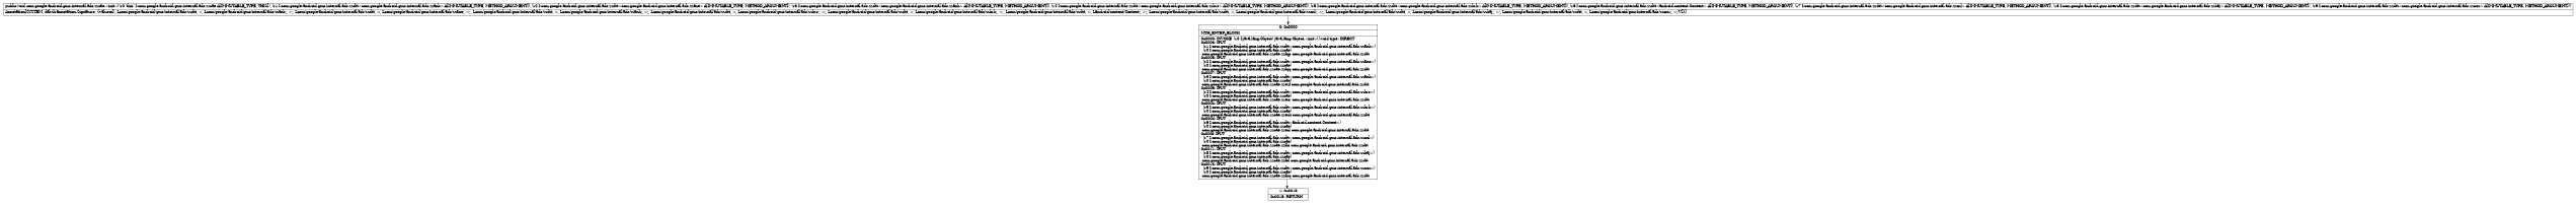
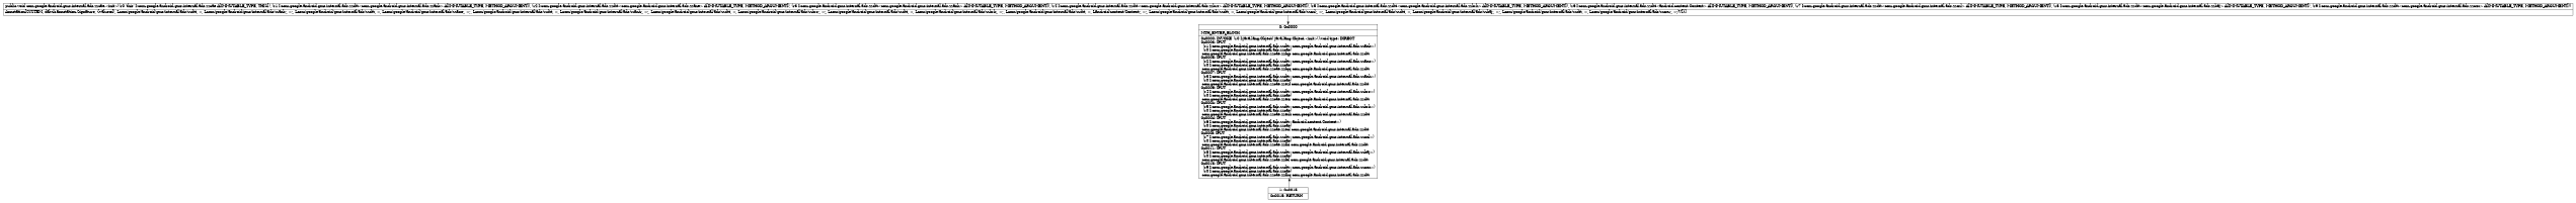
  digraph {
    node [shape=record]
    n1 [label="{0\:\ 0x0000|MTH_ENTER_BLOCK\l|0x0000: INVOKE  (r0 I:java.lang.Object) java.lang.Object.\<init\>():void type: DIRECT \l0x0003: IPUT  \l  (r1 I:com.google.android.gms.internal.ads.zzdtt\<com.google.android.gms.internal.ads.zzanb\>)\l  (r0 I:com.google.android.gms.internal.ads.zzcae)\l com.google.android.gms.internal.ads.zzcae.zzfqp com.google.android.gms.internal.ads.zzdtt \l0x0005: IPUT  \l  (r2 I:com.google.android.gms.internal.ads.zzdtt\<com.google.android.gms.internal.ads.zzane\>)\l  (r0 I:com.google.android.gms.internal.ads.zzcae)\l com.google.android.gms.internal.ads.zzcae.zzfqq com.google.android.gms.internal.ads.zzdtt \l0x0007: IPUT  \l  (r3 I:com.google.android.gms.internal.ads.zzdtt\<com.google.android.gms.internal.ads.zzanh\>)\l  (r0 I:com.google.android.gms.internal.ads.zzcae)\l com.google.android.gms.internal.ads.zzcae.zzezf com.google.android.gms.internal.ads.zzdtt \l0x0009: IPUT  \l  (r4 I:com.google.android.gms.internal.ads.zzdtt\<com.google.android.gms.internal.ads.zzbrs\>)\l  (r0 I:com.google.android.gms.internal.ads.zzcae)\l com.google.android.gms.internal.ads.zzcae.zzexr com.google.android.gms.internal.ads.zzdtt \l0x000b: IPUT  \l  (r5 I:com.google.android.gms.internal.ads.zzdtt\<com.google.android.gms.internal.ads.zzbrh\>)\l  (r0 I:com.google.android.gms.internal.ads.zzcae)\l com.google.android.gms.internal.ads.zzcae.zzexk com.google.android.gms.internal.ads.zzdtt \l0x000d: IPUT  \l  (r6 I:com.google.android.gms.internal.ads.zzdtt\<android.content.Context\>)\l  (r0 I:com.google.android.gms.internal.ads.zzcae)\l com.google.android.gms.internal.ads.zzcae.zzeol com.google.android.gms.internal.ads.zzdtt \l0x000f: IPUT  \l  (r7 I:com.google.android.gms.internal.ads.zzdtt\<com.google.android.gms.internal.ads.zzcxl\>)\l  (r0 I:com.google.android.gms.internal.ads.zzcae)\l com.google.android.gms.internal.ads.zzcae.zzfhi com.google.android.gms.internal.ads.zzdtt \l0x0011: IPUT  \l  (r8 I:com.google.android.gms.internal.ads.zzdtt\<com.google.android.gms.internal.ads.zzbaj\>)\l  (r0 I:com.google.android.gms.internal.ads.zzcae)\l com.google.android.gms.internal.ads.zzcae.zzfel com.google.android.gms.internal.ads.zzdtt \l0x0013: IPUT  \l  (r9 I:com.google.android.gms.internal.ads.zzdtt\<com.google.android.gms.internal.ads.zzcxu\>)\l  (r0 I:com.google.android.gms.internal.ads.zzcae)\l com.google.android.gms.internal.ads.zzcae.zzfhq com.google.android.gms.internal.ads.zzdtt \l}"]
    n2 [label="{1\:\ 0x0015|0x0015: RETURN   \l}"]
    n3 [label="{public void com.google.android.gms.internal.ads.zzcae.\<init\>((r0 'this' I:com.google.android.gms.internal.ads.zzcae A[IMMUTABLE_TYPE, THIS]), (r1 I:com.google.android.gms.internal.ads.zzdtt\<com.google.android.gms.internal.ads.zzanb\> A[IMMUTABLE_TYPE, METHOD_ARGUMENT]), (r2 I:com.google.android.gms.internal.ads.zzdtt\<com.google.android.gms.internal.ads.zzane\> A[IMMUTABLE_TYPE, METHOD_ARGUMENT]), (r3 I:com.google.android.gms.internal.ads.zzdtt\<com.google.android.gms.internal.ads.zzanh\> A[IMMUTABLE_TYPE, METHOD_ARGUMENT]), (r4 I:com.google.android.gms.internal.ads.zzdtt\<com.google.android.gms.internal.ads.zzbrs\> A[IMMUTABLE_TYPE, METHOD_ARGUMENT]), (r5 I:com.google.android.gms.internal.ads.zzdtt\<com.google.android.gms.internal.ads.zzbrh\> A[IMMUTABLE_TYPE, METHOD_ARGUMENT]), (r6 I:com.google.android.gms.internal.ads.zzdtt\<android.content.Context\> A[IMMUTABLE_TYPE, METHOD_ARGUMENT]), (r7 I:com.google.android.gms.internal.ads.zzdtt\<com.google.android.gms.internal.ads.zzcxl\> A[IMMUTABLE_TYPE, METHOD_ARGUMENT]), (r8 I:com.google.android.gms.internal.ads.zzdtt\<com.google.android.gms.internal.ads.zzbaj\> A[IMMUTABLE_TYPE, METHOD_ARGUMENT]), (r9 I:com.google.android.gms.internal.ads.zzdtt\<com.google.android.gms.internal.ads.zzcxu\> A[IMMUTABLE_TYPE, METHOD_ARGUMENT]))  | Annotation[SYSTEM, dalvik.annotation.Signature, \{value=[(, Lcom\/google\/android\/gms\/internal\/ads\/zzdtt, \<, Lcom\/google\/android\/gms\/internal\/ads\/zzanb;, \>;, Lcom\/google\/android\/gms\/internal\/ads\/zzdtt, \<, Lcom\/google\/android\/gms\/internal\/ads\/zzane;, \>;, Lcom\/google\/android\/gms\/internal\/ads\/zzdtt, \<, Lcom\/google\/android\/gms\/internal\/ads\/zzanh;, \>;, Lcom\/google\/android\/gms\/internal\/ads\/zzdtt, \<, Lcom\/google\/android\/gms\/internal\/ads\/zzbrs;, \>;, Lcom\/google\/android\/gms\/internal\/ads\/zzdtt, \<, Lcom\/google\/android\/gms\/internal\/ads\/zzbrh;, \>;, Lcom\/google\/android\/gms\/internal\/ads\/zzdtt, \<, Landroid\/content\/Context;, \>;, Lcom\/google\/android\/gms\/internal\/ads\/zzdtt, \<, Lcom\/google\/android\/gms\/internal\/ads\/zzcxl;, \>;, Lcom\/google\/android\/gms\/internal\/ads\/zzdtt, \<, Lcom\/google\/android\/gms\/internal\/ads\/zzbaj;, \>;, Lcom\/google\/android\/gms\/internal\/ads\/zzdtt, \<, Lcom\/google\/android\/gms\/internal\/ads\/zzcxu;, \>;)V]\}]\l}"]
-   n1 -> n2
+   n2 -> n1
    n3 -> n1
  }
